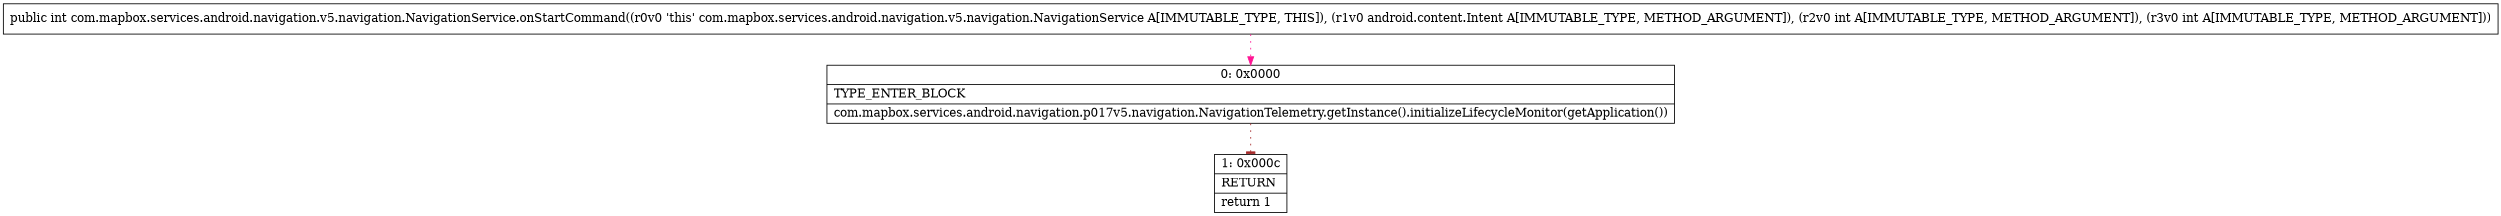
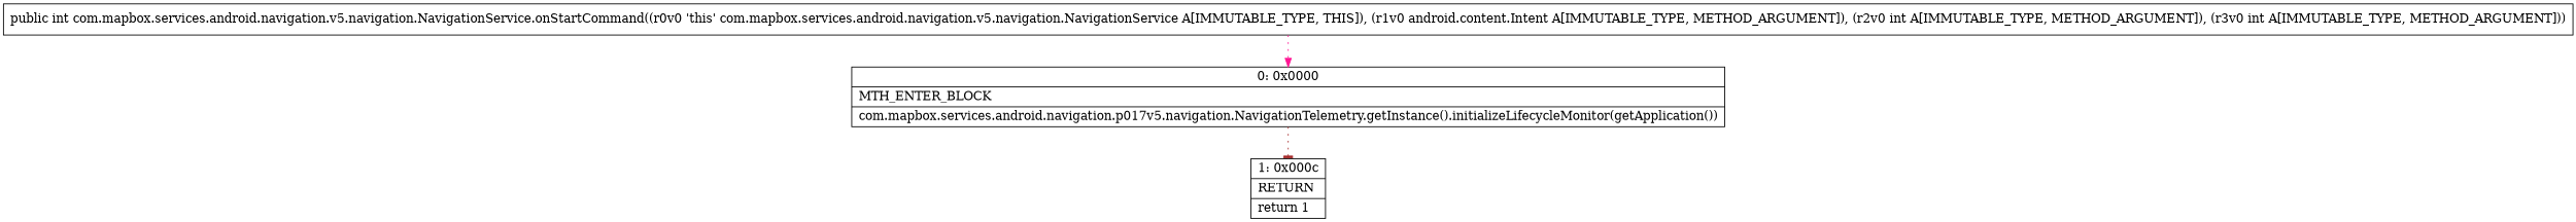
  digraph {
    node [shape=record]
    edge [style=dotted]
-   n1 [label="{0\:\ 0x0000|TYPE_ENTER_BLOCK\l|com.mapbox.services.android.navigation.p017v5.navigation.NavigationTelemetry.getInstance().initializeLifecycleMonitor(getApplication())\l}"]
+   n1 [label="{0\:\ 0x0000|MTH_ENTER_BLOCK\l|com.mapbox.services.android.navigation.p017v5.navigation.NavigationTelemetry.getInstance().initializeLifecycleMonitor(getApplication())\l}"]
    n2 [label="{1\:\ 0x000c|RETURN\l|return 1\l}"]
    n3 [label="{public int com.mapbox.services.android.navigation.v5.navigation.NavigationService.onStartCommand((r0v0 'this' com.mapbox.services.android.navigation.v5.navigation.NavigationService A[IMMUTABLE_TYPE, THIS]), (r1v0 android.content.Intent A[IMMUTABLE_TYPE, METHOD_ARGUMENT]), (r2v0 int A[IMMUTABLE_TYPE, METHOD_ARGUMENT]), (r3v0 int A[IMMUTABLE_TYPE, METHOD_ARGUMENT])) }"]
    n1 -> n2 [color=brown arrowhead=tee]
    n3 -> n1 [color=deeppink arrowhead=normal]
  }
